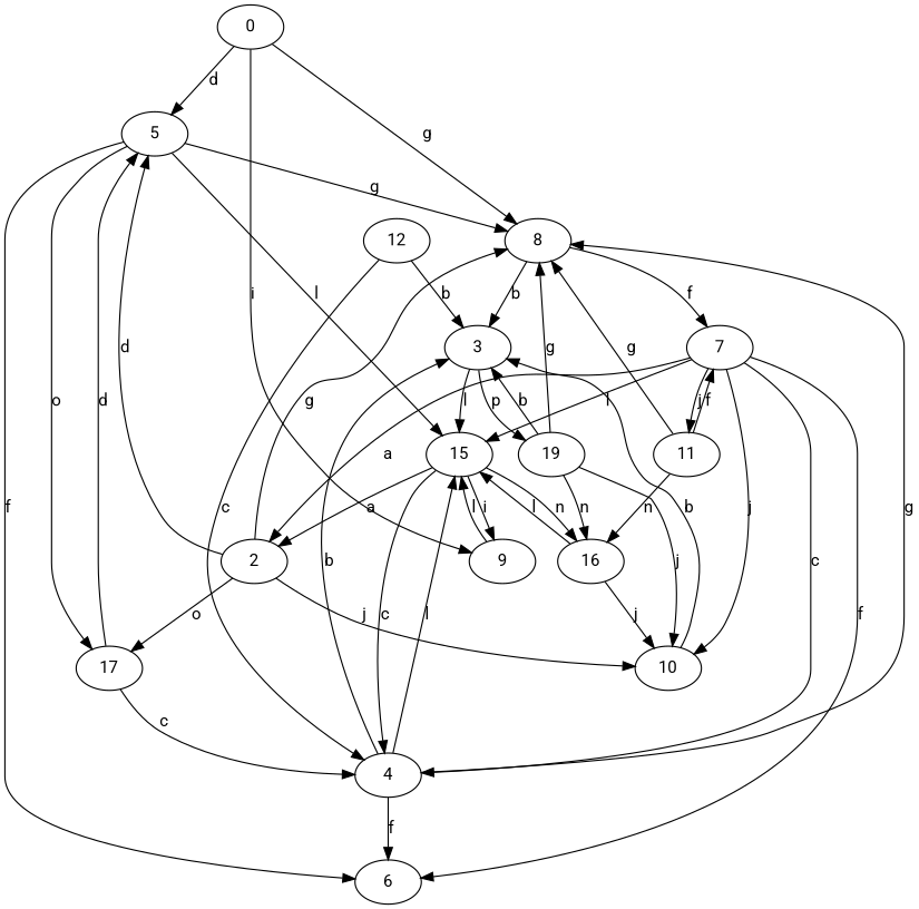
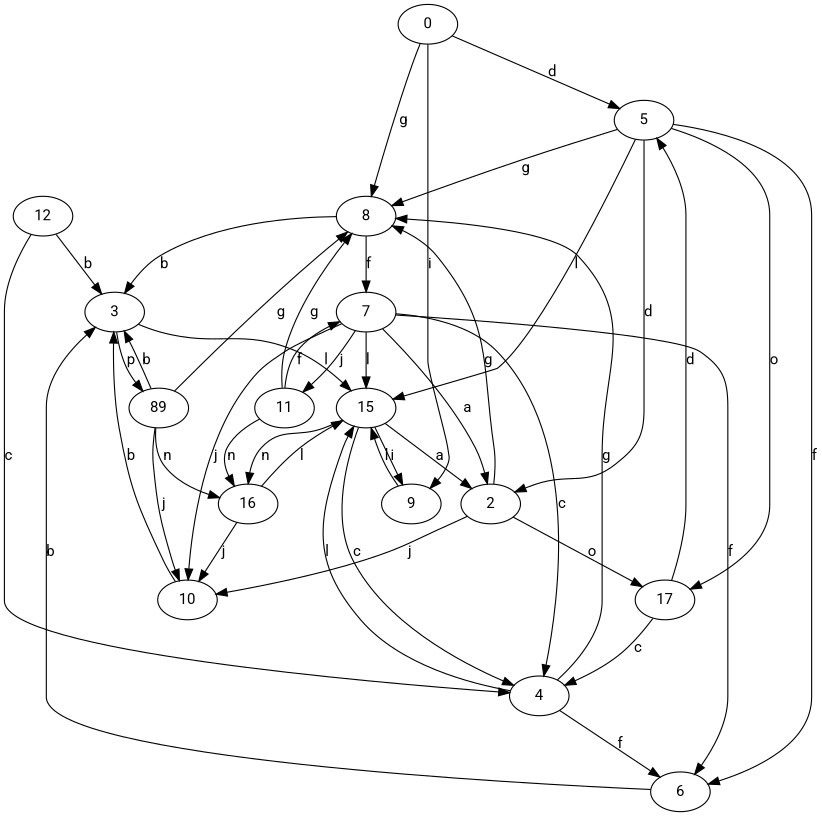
  strict digraph {
    fontname=Roboto
    node [fontname=Roboto]
    edge [fontname=Roboto]
    0
    5
    8
    9
    17
    15
    6
    3
    7
-   19
+   19 [label=89]
    10
    16
    2
    4
    11
    12
    0 -> 5 [label=d]
    0 -> 8 [label=g]
    0 -> 9 [label=i]
    5 -> 8 [label=g]
    5 -> 17 [label=o]
    5 -> 15 [label=l]
    5 -> 6 [label=f]
    8 -> 3 [label=b]
    8 -> 7 [label=f]
    9 -> 15 [label=l]
    17 -> 5 [label=d]
    17 -> 4 [label=c]
    15 -> 9 [label=i]
    15 -> 16 [label=n]
    15 -> 2 [label=a]
    15 -> 4 [label=c]
-   4 -> 3 [label=b]
+   6 -> 3 [label=b]
    3 -> 15 [label=l]
    3 -> 19 [label=p]
    7 -> 15 [label=l]
    7 -> 6 [label=f]
    7 -> 10 [label=j]
    7 -> 2 [label=a]
    7 -> 4 [label=c]
    7 -> 11 [label=j]
    19 -> 8 [label=g]
    19 -> 3 [label=b]
    19 -> 10 [label=j]
    19 -> 16 [label=n]
    10 -> 3 [label=b]
    16 -> 15 [label=l]
    16 -> 10 [label=j]
-   2 -> 5 [label=d]
+   5 -> 2 [label=d]
    2 -> 8 [label=g]
    2 -> 17 [label=o]
    2 -> 10 [label=j]
    4 -> 8 [label=g]
    4 -> 15 [label=l]
    4 -> 6 [label=f]
    11 -> 8 [label=g]
    11 -> 7 [label=f]
    11 -> 16 [label=n]
    12 -> 3 [label=b]
    12 -> 4 [label=c]
  }
